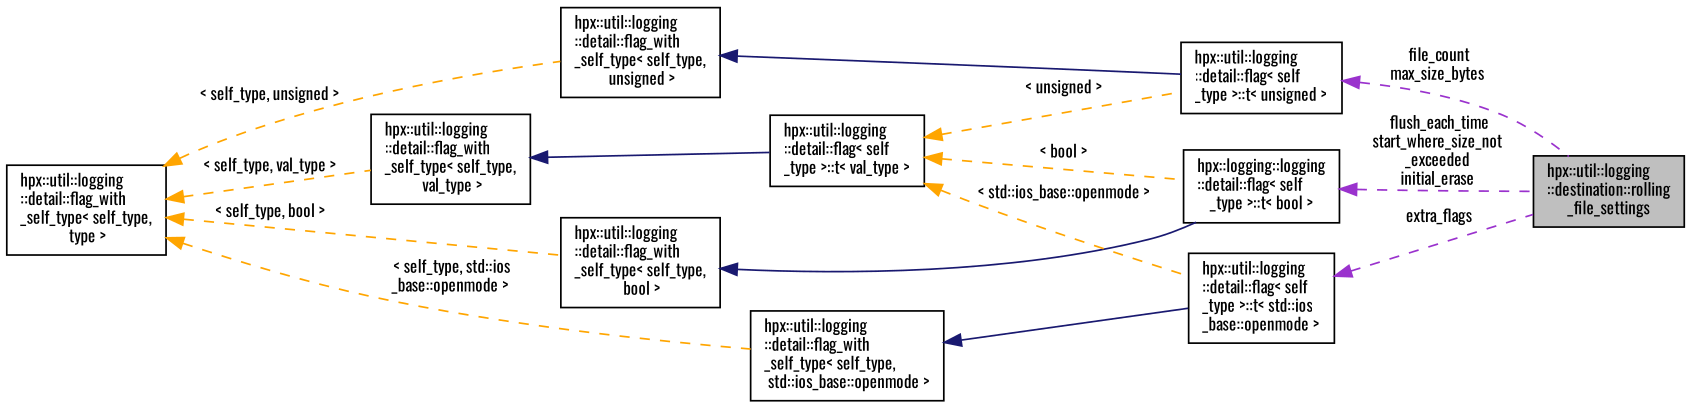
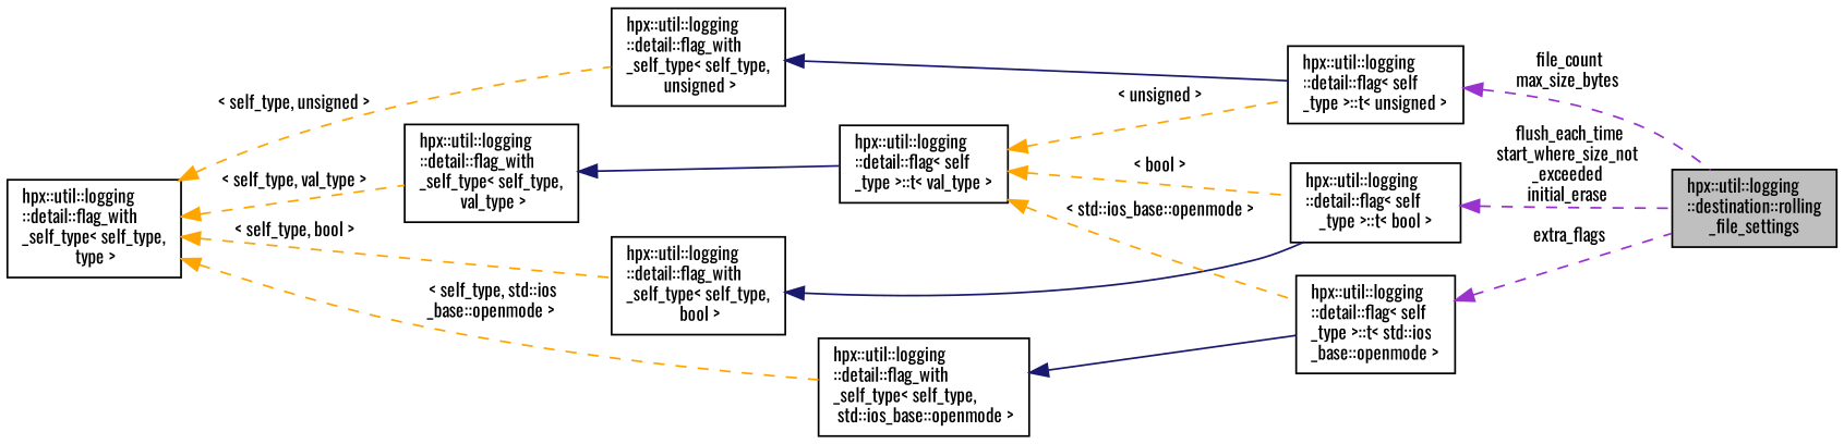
  digraph {
    rankdir=LR
    fontname=Oswald
    node [color=black fillcolor=white fontname=Oswald fontsize=10 shape=record style=filled]
    edge [color=orange dir=back fontname=Oswald fontsize=10 labelfontname=Helvetica labelfontsize=10 style=dashed]
    n1 [fillcolor=grey75 fontcolor=black height=0.2 label="hpx::util::logging\l::destination::rolling\l_file_settings" width=0.4]
    n2 [height=0.2 label="hpx::util::logging\l::detail::flag\< self\l_type \>::t\< unsigned \>" width=0.4]
    n3 [height=0.2 label="hpx::util::logging\l::detail::flag_with\l_self_type\< self_type,\l unsigned \>" width=0.4]
    n4 [height=0.2 label="hpx::util::logging\l::detail::flag_with\l_self_type\< self_type,\l type \>" width=0.4]
    n5 [height=0.2 label="hpx::util::logging\l::detail::flag_with\l_self_type\< self_type,\l val_type \>" width=0.4]
    n6 [height=0.2 label="hpx::util::logging\l::detail::flag_with\l_self_type\< self_type,\l bool \>" width=0.4]
    n7 [height=0.2 label="hpx::util::logging\l::detail::flag_with\l_self_type\< self_type,\l std::ios_base::openmode \>" width=0.4]
    n8 [height=0.2 label="hpx::util::logging\l::detail::flag\< self\l_type \>::t\< val_type \>" width=0.4]
-   n9 [height=0.2 label="hpx::logging::logging\l::detail::flag\< self\l_type \>::t\< bool \>" width=0.4]
+   n9 [height=0.2 label="hpx::util::logging\l::detail::flag\< self\l_type \>::t\< bool \>" width=0.4]
    n10 [height=0.2 label="hpx::util::logging\l::detail::flag\< self\l_type \>::t\< std::ios\l_base::openmode \>" width=0.4]
    n2 -> n1 [color=darkorchid3 label=" file_count\nmax_size_bytes"]
    n3 -> n2 [color=midnightblue style=solid]
    n4 -> n3 [label=" \< self_type, unsigned \>"]
    n4 -> n5 [label=" \< self_type, val_type \>"]
    n4 -> n6 [label=" \< self_type, bool \>"]
    n4 -> n7 [label=" \< self_type, std::ios\l_base::openmode \>"]
    n5 -> n8 [color=midnightblue style=solid]
    n6 -> n9 [color=midnightblue style=solid]
    n7 -> n10 [color=midnightblue style=solid]
    n8 -> n2 [label=" \< unsigned \>"]
    n8 -> n9 [label=" \< bool \>"]
    n8 -> n10 [label=" \< std::ios_base::openmode \>"]
    n9 -> n1 [color=darkorchid3 label=" flush_each_time\nstart_where_size_not\l_exceeded\ninitial_erase"]
    n10 -> n1 [color=darkorchid3 label=" extra_flags"]
  }
